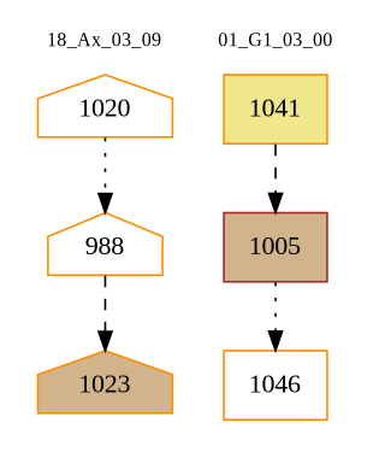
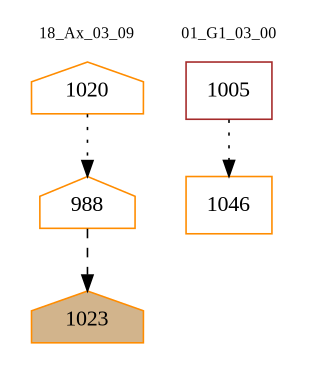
  digraph {
    fontname="Liberation Serif"
    node [color=darkorange fillcolor=white fontname="Liberation Serif" shape=house style=filled]
    edge [color=black fontname="Liberation Serif" style=dotted]
    n1 [label=1020]
    n2 [label=988]
    n3 [fillcolor=tan label=1023]
-   n4 [fillcolor=khaki label=1041 shape=box]
-   n5 [color=brown fillcolor=tan label=1005 shape=box]
+   n5 [color=brown label=1005 shape=box]
    n6 [label=1046 shape=box]
    subgraph cluster_1 {
      color=white
      fontsize=10
      label="18_Ax_03_09"
      n1
      n2
      n3
    }
    subgraph cluster_2 {
      color=white
      fontsize=10
      label="01_G1_03_00"
-     n4
      n5
      n6
    }
    n1 -> n2
    n2 -> n3 [style=dashed]
-   n4 -> n5 [style=dashed]
    n5 -> n6
  }
